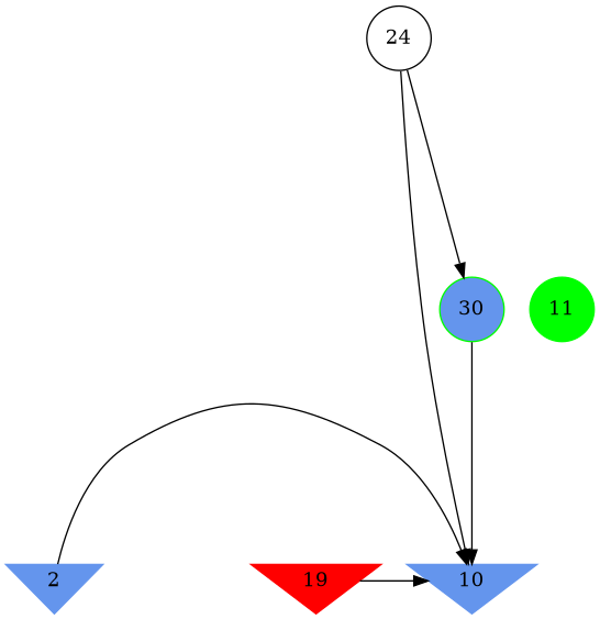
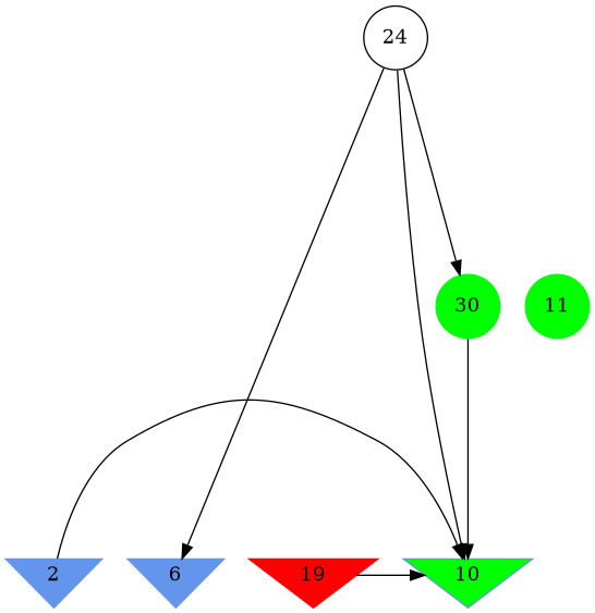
  digraph {
    ranksep=2.0
    node [color=cornflowerblue shape=invtriangle style=filled]
    2
-   10
+   6
+   10 [fillcolor=green]
    19 [color=red]
    24 [color=black shape=circle style=""]
-   30 [color=green shape=circle fillcolor=cornflowerblue]
+   30 [color=green shape=circle]
    n7 [color=green label=11 shape=circle]
    subgraph sub_1 {
      rank=same
      2
+     6
      10
      19
    }
    subgraph sub_2 {
      rank=same
      24
    }
    subgraph sub_3 {
      rank=same
      30
      n7
    }
    2 -> 10
    19 -> 10
+   24 -> 6
    24 -> 10
    24 -> 30
    30 -> 10
  }
